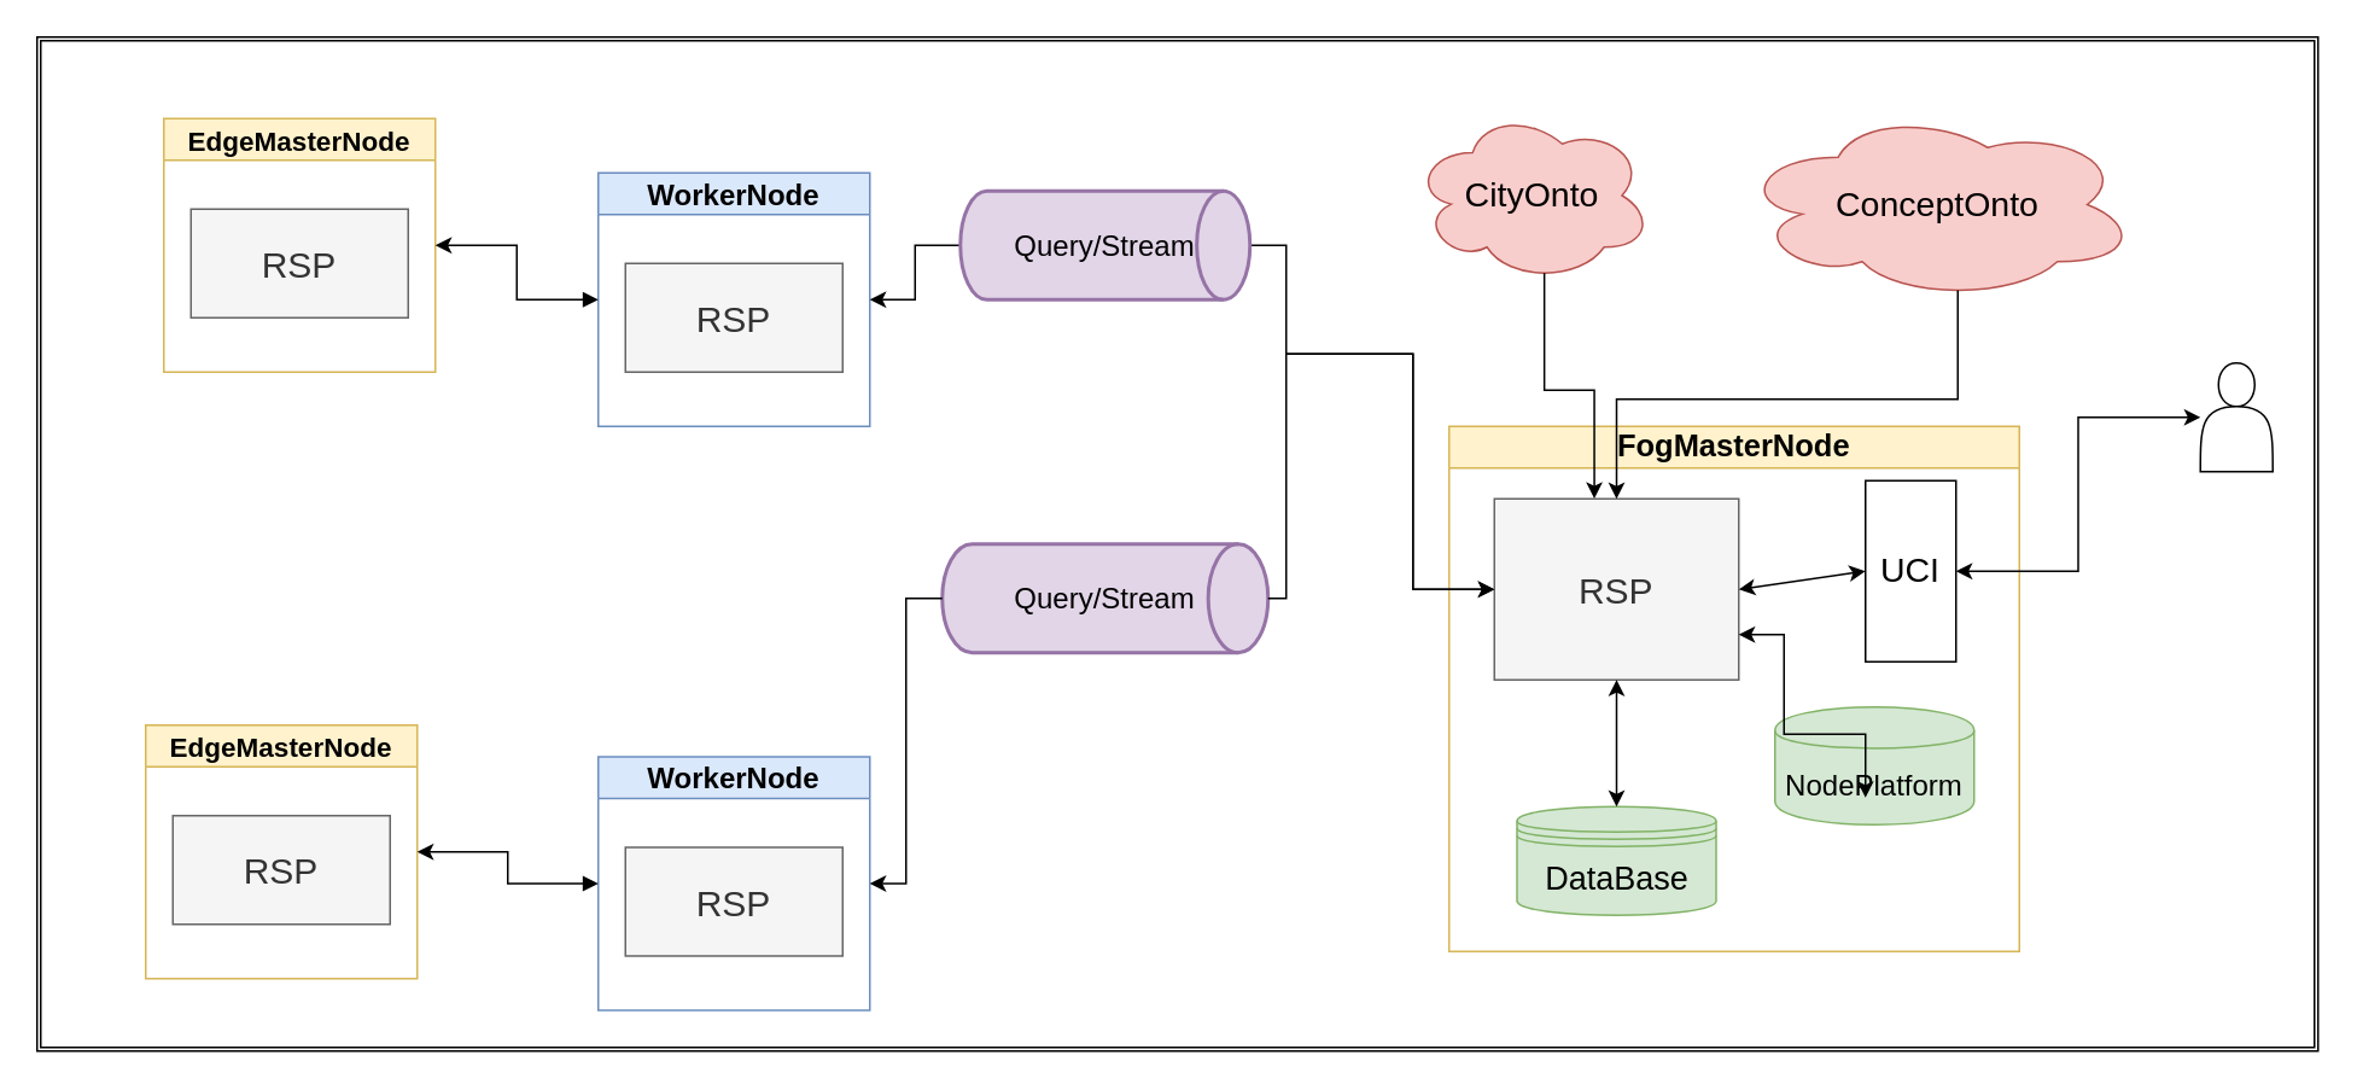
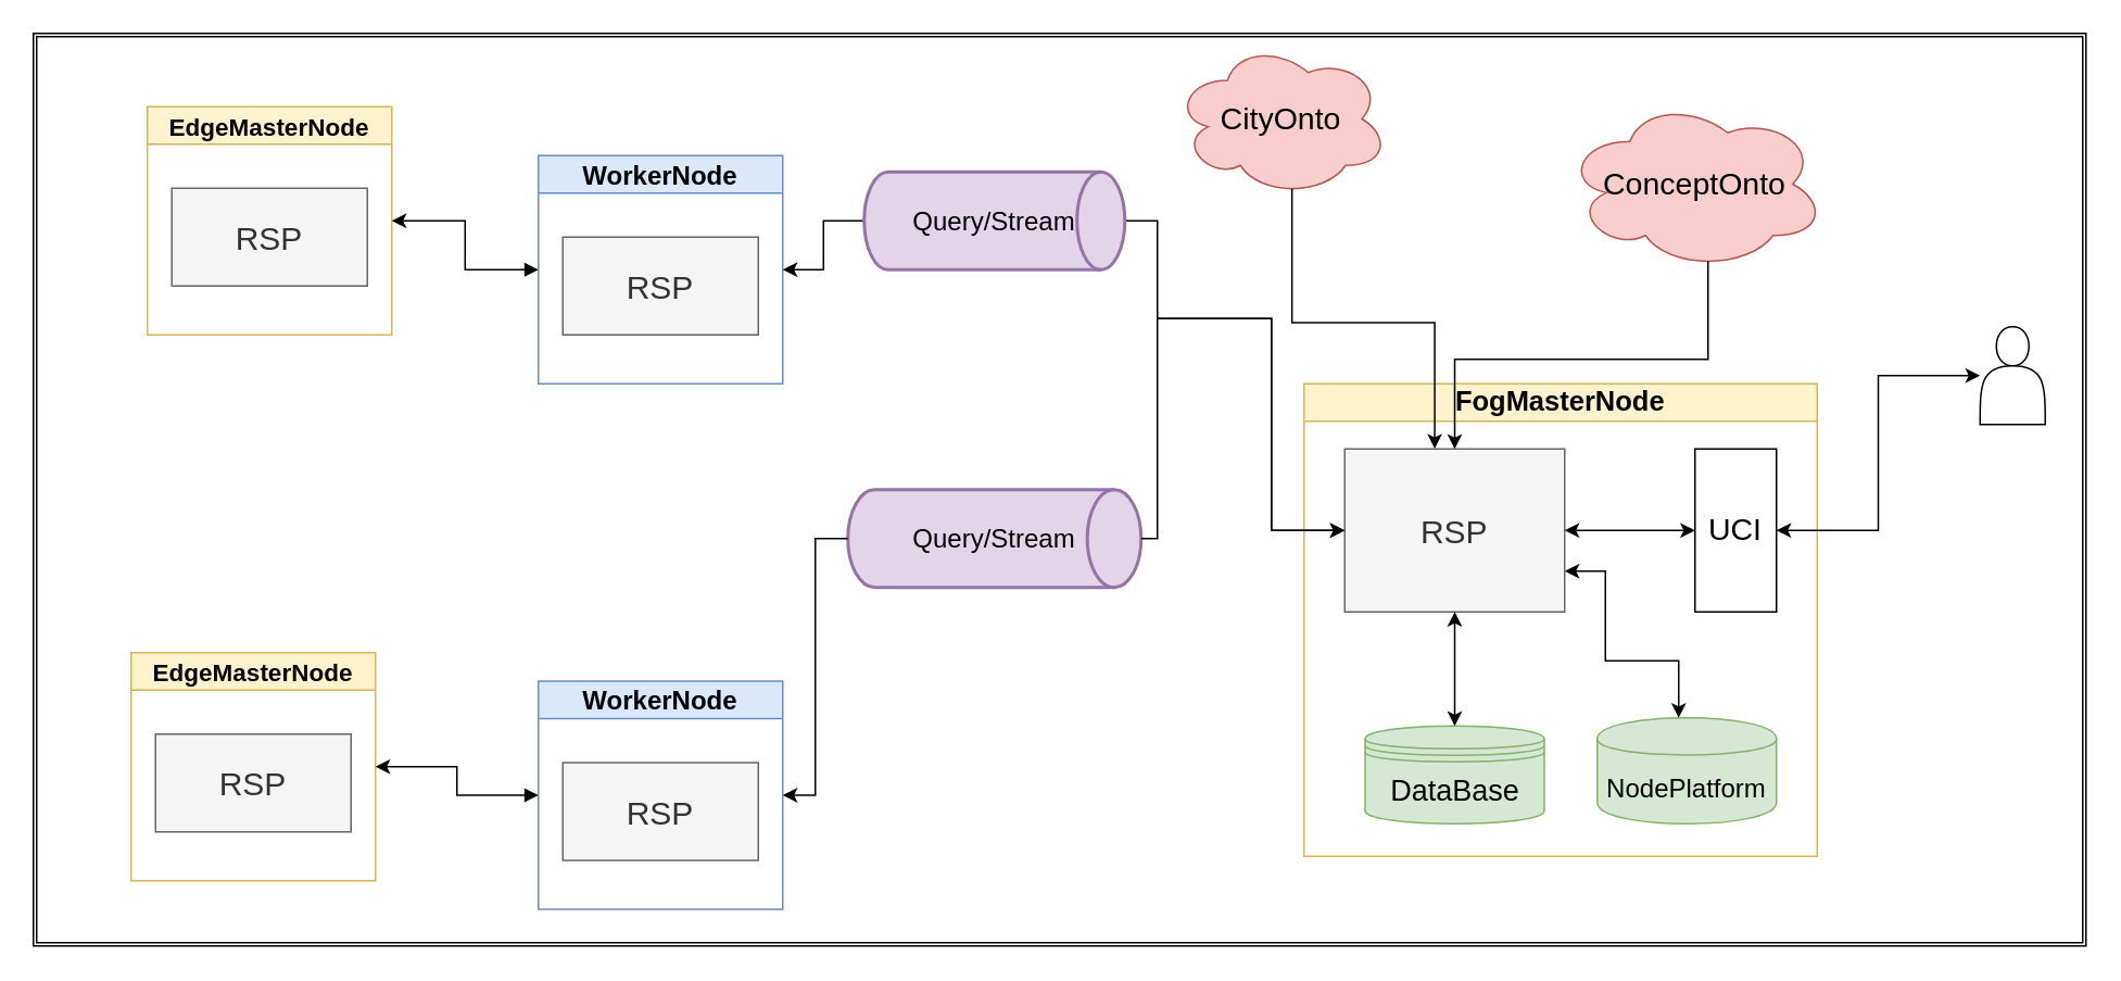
  <mxCell id="0" />
  <mxCell id="1" parent="0" />
  <mxCell id="2" value="" style="shape=ext;double=1;rounded=0;whiteSpace=wrap;html=1;fontSize=11;" vertex="1" parent="1"><mxGeometry x="20" y="20" width="1260" height="560" as="geometry" /></mxCell>
  <mxCell id="3" value="WorkerNode" style="swimlane;whiteSpace=wrap;html=1;fillColor=#dae8fc;strokeColor=#6c8ebf;fontSize=16;" vertex="1" parent="1"><mxGeometry x="330" y="95" width="150" height="140" as="geometry" /></mxCell>
  <mxCell id="4" value="RSP" style="whiteSpace=wrap;html=1;align=center;treeFolding=1;treeMoving=1;newEdgeStyle={&quot;edgeStyle&quot;:&quot;elbowEdgeStyle&quot;,&quot;startArrow&quot;:&quot;none&quot;,&quot;endArrow&quot;:&quot;none&quot;};fillColor=#f5f5f5;fontColor=#333333;strokeColor=#666666;fontSize=20;" vertex="1" parent="3"><mxGeometry x="15" y="50" width="120" height="60" as="geometry" /></mxCell>
  <mxCell id="5" value="FogMasterNode" style="swimlane;whiteSpace=wrap;html=1;fillColor=#fff2cc;strokeColor=#d6b656;fontSize=17;" vertex="1" parent="1"><mxGeometry x="800" y="235" width="315" height="290" as="geometry" /></mxCell>
  <mxCell id="6" value="RSP" style="whiteSpace=wrap;html=1;align=center;treeFolding=1;treeMoving=1;newEdgeStyle={&quot;edgeStyle&quot;:&quot;elbowEdgeStyle&quot;,&quot;startArrow&quot;:&quot;none&quot;,&quot;endArrow&quot;:&quot;none&quot;};fillColor=#f5f5f5;fontColor=#333333;strokeColor=#666666;fontSize=20;" vertex="1" parent="5"><mxGeometry x="25" y="40" width="135" height="100" as="geometry" /></mxCell>
- <mxCell id="7" value="UCI" style="rounded=0;whiteSpace=wrap;html=1;fontSize=19;" vertex="1" parent="5"><mxGeometry x="230" y="30" width="50" height="100" as="geometry" /></mxCell>
- <mxCell id="8" value="NodePlatform" style="shape=cylinder;whiteSpace=wrap;html=1;boundedLbl=1;backgroundOutline=1;fillColor=#d5e8d4;strokeColor=#82b366;fontSize=16;" vertex="1" parent="5"><mxGeometry x="180" y="155" width="110" height="65" as="geometry" /></mxCell>
+ <mxCell id="7" value="UCI" style="rounded=0;whiteSpace=wrap;html=1;fontSize=19;" vertex="1" parent="5"><mxGeometry x="240" y="40" width="50" height="100" as="geometry" /></mxCell>
+ <mxCell id="8" value="NodePlatform" style="shape=cylinder;whiteSpace=wrap;html=1;boundedLbl=1;backgroundOutline=1;fillColor=#d5e8d4;strokeColor=#82b366;fontSize=16;" vertex="1" parent="5"><mxGeometry x="180" y="205" width="110" height="65" as="geometry" /></mxCell>
  <mxCell id="9" value="DataBase" style="shape=datastore;whiteSpace=wrap;html=1;fillColor=#d5e8d4;strokeColor=#82b366;fontSize=18;" vertex="1" parent="5"><mxGeometry x="37.5" y="210" width="110" height="60" as="geometry" /></mxCell>
  <mxCell id="10" value="" style="endArrow=classic;startArrow=classic;html=1;rounded=0;fontSize=11;entryX=1;entryY=0.5;entryDx=0;entryDy=0;exitX=0;exitY=0.5;exitDx=0;exitDy=0;" edge="1" parent="5" source="7" target="6"><mxGeometry width="50" height="50" relative="1" as="geometry"><mxPoint x="103" y="220" as="sourcePoint" /><mxPoint x="103" y="150" as="targetPoint" /></mxGeometry></mxCell>
  <mxCell id="11" style="edgeStyle=orthogonalEdgeStyle;rounded=0;orthogonalLoop=1;jettySize=auto;html=1;exitX=1;exitY=0.75;exitDx=0;exitDy=0;fontSize=11;startArrow=classic;startFill=1;" edge="1" parent="5" source="6"><mxGeometry relative="1" as="geometry"><mxPoint x="225" y="130" as="sourcePoint" /><mxPoint x="230" y="205" as="targetPoint" /><Array as="points"><mxPoint x="185" y="115" /><mxPoint x="185" y="170" /><mxPoint x="230" y="170" /></Array></mxGeometry></mxCell>
  <mxCell id="12" value="" style="endArrow=classic;startArrow=classic;html=1;rounded=0;fontSize=11;entryX=0.5;entryY=1;entryDx=0;entryDy=0;exitX=0.5;exitY=0;exitDx=0;exitDy=0;" edge="1" parent="5" source="9" target="6"><mxGeometry width="50" height="50" relative="1" as="geometry"><mxPoint x="58" y="200" as="sourcePoint" /><mxPoint x="110" y="290" as="targetPoint" /></mxGeometry></mxCell>
  <mxCell id="13" style="edgeStyle=orthogonalEdgeStyle;rounded=0;orthogonalLoop=1;jettySize=auto;html=1;entryX=1;entryY=0.5;entryDx=0;entryDy=0;strokeWidth=1;fontSize=11;startArrow=classic;startFill=1;" edge="1" parent="1" source="14" target="7"><mxGeometry relative="1" as="geometry" /></mxCell>
  <mxCell id="14" value="" style="shape=actor;whiteSpace=wrap;html=1;" vertex="1" parent="1"><mxGeometry x="1215" y="200" width="40" height="60" as="geometry" /></mxCell>
  <mxCell id="15" style="edgeStyle=orthogonalEdgeStyle;rounded=0;orthogonalLoop=1;jettySize=auto;html=1;exitX=0;exitY=0.5;exitDx=0;exitDy=0;exitPerimeter=0;entryX=1;entryY=0.5;entryDx=0;entryDy=0;fontSize=11;" edge="1" parent="1" source="17" target="3"><mxGeometry relative="1" as="geometry"><mxPoint x="480" y="250" as="sourcePoint" /></mxGeometry></mxCell>
  <mxCell id="16" style="edgeStyle=orthogonalEdgeStyle;rounded=0;orthogonalLoop=1;jettySize=auto;html=1;fontSize=11;exitX=1;exitY=0.5;exitDx=0;exitDy=0;exitPerimeter=0;entryX=0;entryY=0.5;entryDx=0;entryDy=0;" edge="1" parent="1" source="17" target="6"><mxGeometry relative="1" as="geometry"><mxPoint x="680" y="280" as="targetPoint" /><mxPoint x="620" y="250" as="sourcePoint" /><Array as="points"><mxPoint x="710" y="135" /><mxPoint x="710" y="195" /><mxPoint x="780" y="195" /><mxPoint x="780" y="325" /></Array></mxGeometry></mxCell>
  <mxCell id="17" value="Query/Stream" style="strokeWidth=2;html=1;shape=mxgraph.flowchart.direct_data;whiteSpace=wrap;sketch=0;fontSize=16;labelBackgroundColor=none;fillColor=#e1d5e7;strokeColor=#9673a6;" vertex="1" parent="1"><mxGeometry x="530" y="105" width="160" height="60" as="geometry" /></mxCell>
  <mxCell id="18" value="Query/Stream" style="strokeWidth=2;html=1;shape=mxgraph.flowchart.direct_data;whiteSpace=wrap;sketch=0;fontSize=16;fillColor=#e1d5e7;strokeColor=#9673a6;" vertex="1" parent="1"><mxGeometry x="520" y="300" width="180" height="60" as="geometry" /></mxCell>
  <mxCell id="19" value="WorkerNode" style="swimlane;whiteSpace=wrap;html=1;fillColor=#dae8fc;strokeColor=#6c8ebf;fontSize=16;" vertex="1" parent="1"><mxGeometry x="330" y="417.5" width="150" height="140" as="geometry" /></mxCell>
  <mxCell id="20" value="RSP" style="whiteSpace=wrap;html=1;align=center;treeFolding=1;treeMoving=1;newEdgeStyle={&quot;edgeStyle&quot;:&quot;elbowEdgeStyle&quot;,&quot;startArrow&quot;:&quot;none&quot;,&quot;endArrow&quot;:&quot;none&quot;};fillColor=#f5f5f5;fontColor=#333333;strokeColor=#666666;fontSize=20;" vertex="1" parent="19"><mxGeometry x="15" y="50" width="120" height="60" as="geometry" /></mxCell>
  <mxCell id="21" style="edgeStyle=orthogonalEdgeStyle;rounded=0;orthogonalLoop=1;jettySize=auto;html=1;exitX=0;exitY=0.5;exitDx=0;exitDy=0;exitPerimeter=0;entryX=1;entryY=0.5;entryDx=0;entryDy=0;fontSize=11;" edge="1" parent="1" source="18" target="19"><mxGeometry relative="1" as="geometry"><mxPoint x="500" y="260" as="sourcePoint" /><mxPoint x="430" y="330" as="targetPoint" /></mxGeometry></mxCell>
  <mxCell id="22" style="edgeStyle=orthogonalEdgeStyle;rounded=0;orthogonalLoop=1;jettySize=auto;html=1;fontSize=11;exitX=1;exitY=0.5;exitDx=0;exitDy=0;exitPerimeter=0;entryX=0;entryY=0.5;entryDx=0;entryDy=0;" edge="1" parent="1" source="18" target="6"><mxGeometry relative="1" as="geometry"><mxPoint x="690" y="290" as="targetPoint" /><mxPoint x="600" y="260" as="sourcePoint" /><Array as="points"><mxPoint x="710" y="330" /><mxPoint x="710" y="195" /><mxPoint x="780" y="195" /><mxPoint x="780" y="325" /></Array></mxGeometry></mxCell>
- <mxCell id="23" value="CityOnto" style="ellipse;shape=cloud;whiteSpace=wrap;html=1;fillColor=#f8cecc;strokeColor=#b85450;fontSize=19;" vertex="1" parent="1"><mxGeometry x="780" y="60" width="132" height="95" as="geometry" /></mxCell>
+ <mxCell id="23" value="CityOnto" style="ellipse;shape=cloud;whiteSpace=wrap;html=1;fillColor=#f8cecc;strokeColor=#b85450;fontSize=19;" vertex="1" parent="1"><mxGeometry x="720" y="25" width="132" height="95" as="geometry" /></mxCell>
  <mxCell id="24" style="edgeStyle=orthogonalEdgeStyle;rounded=0;orthogonalLoop=1;jettySize=auto;html=1;exitX=0.55;exitY=0.95;exitDx=0;exitDy=0;exitPerimeter=0;entryX=0.409;entryY=-0.001;entryDx=0;entryDy=0;fontSize=11;entryPerimeter=0;" edge="1" parent="1" source="23" target="6"><mxGeometry relative="1" as="geometry"><mxPoint x="920" y="165" as="sourcePoint" /><mxPoint x="850" y="195" as="targetPoint" /></mxGeometry></mxCell>
  <mxCell id="25" value="EdgeMasterNode" style="swimlane;whiteSpace=wrap;html=1;fillColor=#fff2cc;strokeColor=#d6b656;startSize=23;fontSize=15;" vertex="1" parent="1"><mxGeometry x="90" y="65" width="150" height="140" as="geometry" /></mxCell>
  <mxCell id="26" value="RSP" style="whiteSpace=wrap;html=1;align=center;treeFolding=1;treeMoving=1;newEdgeStyle={&quot;edgeStyle&quot;:&quot;elbowEdgeStyle&quot;,&quot;startArrow&quot;:&quot;none&quot;,&quot;endArrow&quot;:&quot;none&quot;};fillColor=#f5f5f5;fontColor=#333333;strokeColor=#666666;fontSize=20;" vertex="1" parent="25"><mxGeometry x="15" y="50" width="120" height="60" as="geometry" /></mxCell>
  <mxCell id="27" value="EdgeMasterNode" style="swimlane;whiteSpace=wrap;html=1;fillColor=#fff2cc;strokeColor=#d6b656;startSize=23;fontSize=15;" vertex="1" parent="1"><mxGeometry x="80" y="400" width="150" height="140" as="geometry" /></mxCell>
  <mxCell id="28" value="RSP" style="whiteSpace=wrap;html=1;align=center;treeFolding=1;treeMoving=1;newEdgeStyle={&quot;edgeStyle&quot;:&quot;elbowEdgeStyle&quot;,&quot;startArrow&quot;:&quot;none&quot;,&quot;endArrow&quot;:&quot;none&quot;};fillColor=#f5f5f5;fontColor=#333333;strokeColor=#666666;fontSize=20;" vertex="1" parent="27"><mxGeometry x="15" y="50" width="120" height="60" as="geometry" /></mxCell>
  <mxCell id="29" style="edgeStyle=orthogonalEdgeStyle;rounded=0;orthogonalLoop=1;jettySize=auto;html=1;exitX=0;exitY=0.5;exitDx=0;exitDy=0;entryX=1;entryY=0.5;entryDx=0;entryDy=0;fontSize=11;startArrow=block;startFill=1;" edge="1" parent="1" source="3" target="25"><mxGeometry relative="1" as="geometry"><mxPoint x="310" y="230" as="sourcePoint" /><mxPoint x="240" y="260" as="targetPoint" /></mxGeometry></mxCell>
  <mxCell id="30" style="edgeStyle=orthogonalEdgeStyle;rounded=0;orthogonalLoop=1;jettySize=auto;html=1;exitX=0;exitY=0.5;exitDx=0;exitDy=0;entryX=1;entryY=0.5;entryDx=0;entryDy=0;fontSize=11;startArrow=block;startFill=1;" edge="1" parent="1" source="19" target="27"><mxGeometry relative="1" as="geometry"><mxPoint x="270" y="359.5" as="sourcePoint" /><mxPoint x="180" y="329.5" as="targetPoint" /></mxGeometry></mxCell>
- <mxCell id="31" value="ConceptOnto" style="ellipse;shape=cloud;whiteSpace=wrap;html=1;fillColor=#f8cecc;strokeColor=#b85450;fontSize=19;" vertex="1" parent="1"><mxGeometry x="960" y="60" width="220" height="105" as="geometry" /></mxCell>
+ <mxCell id="31" value="ConceptOnto" style="ellipse;shape=cloud;whiteSpace=wrap;html=1;fillColor=#f8cecc;strokeColor=#b85450;fontSize=19;" vertex="1" parent="1"><mxGeometry x="960" y="60" width="160" height="105" as="geometry" /></mxCell>
  <mxCell id="32" style="edgeStyle=orthogonalEdgeStyle;rounded=0;orthogonalLoop=1;jettySize=auto;html=1;exitX=0.55;exitY=0.95;exitDx=0;exitDy=0;exitPerimeter=0;fontSize=11;" edge="1" parent="1" source="31" target="6"><mxGeometry relative="1" as="geometry"><mxPoint x="910" y="180" as="sourcePoint" /><mxPoint x="937" y="305" as="targetPoint" /></mxGeometry></mxCell>
